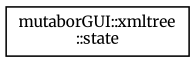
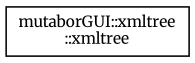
  digraph {
    rankdir=LR
    fontname=Merriweather
-   n1 [color=black fillcolor=white fontname=Merriweather fontsize=10 height=0.2 label="mutaborGUI::xmltree\l::state" shape=record style=filled width=0.4]
+   n1 [color=black fillcolor=white fontname=Merriweather fontsize=10 height=0.2 label="mutaborGUI::xmltree\l::xmltree" shape=record style=filled width=0.4]
  }
